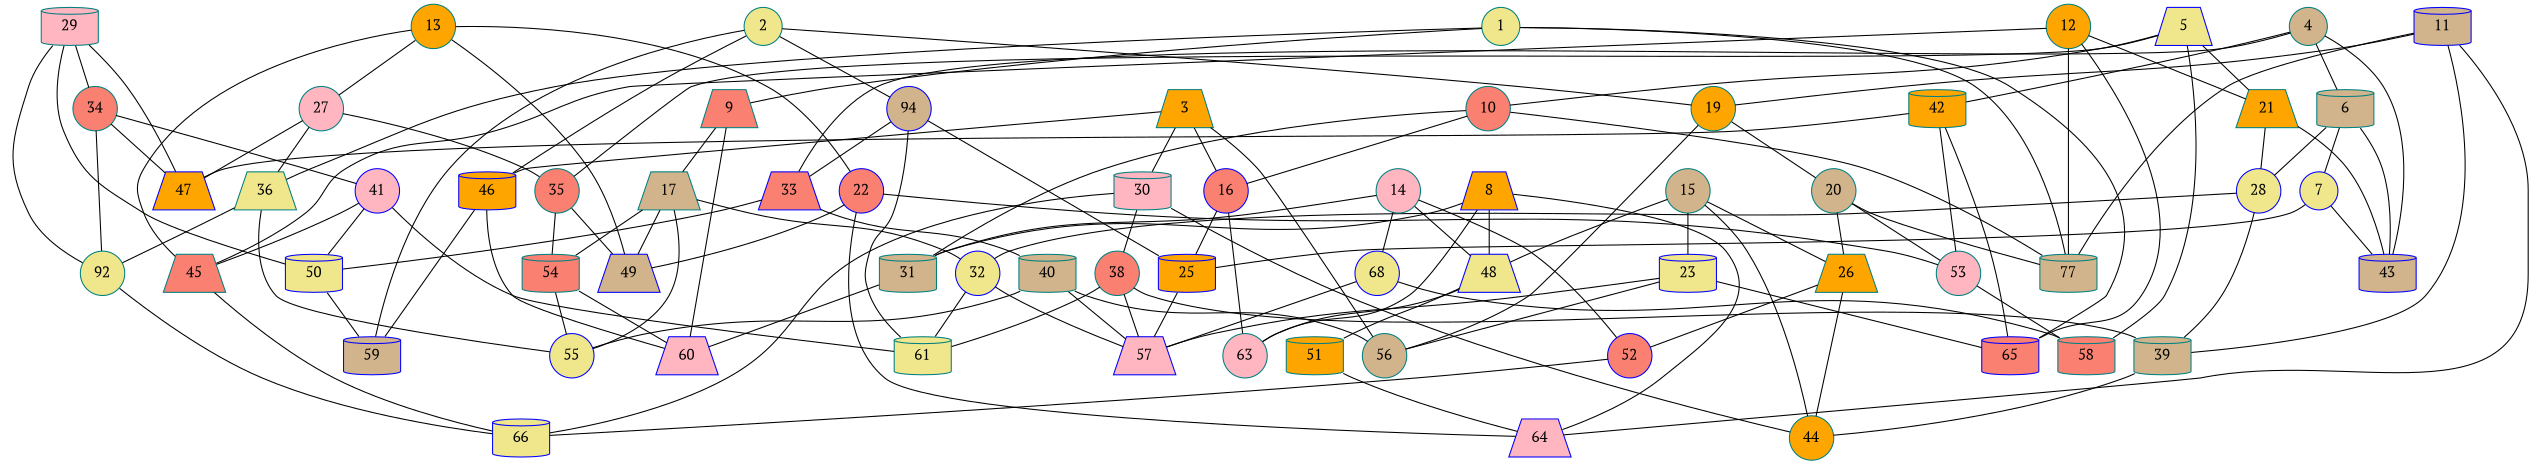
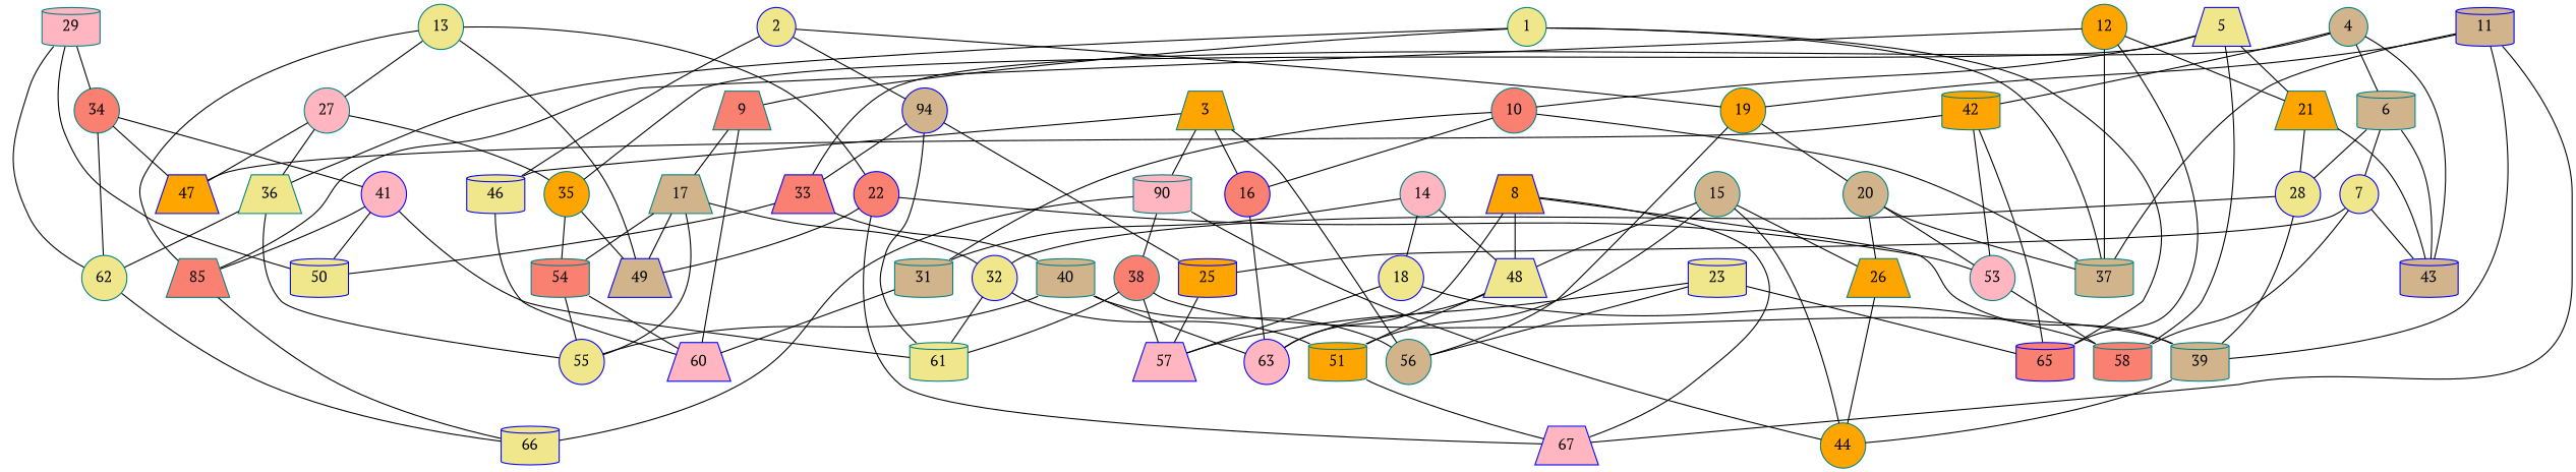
  graph {
    fontname="PT Serif"
    node [color=teal fillcolor=khaki fontname="PT Serif" shape=circle style=filled]
    edge [fontname="PT Serif"]
    9 [fillcolor=salmon shape=trapezium]
    1
    36 [shape=trapezium]
    65 [color=blue fillcolor=salmon shape=cylinder]
-   37 [fillcolor=tan shape=cylinder label=77]
+   37 [fillcolor=tan shape=cylinder]
    17 [fillcolor=tan shape=trapezium]
    60 [color=blue fillcolor=lightpink shape=trapezium]
    55 [color=blue]
-   62 [label=92]
-   52 [color=blue fillcolor=salmon]
+   62
    66 [color=blue shape=cylinder]
-   2
+   2 [color=blue]
    19 [fillcolor=orange]
    n14 [color=blue fillcolor=tan label=94]
-   46 [color=blue fillcolor=orange shape=cylinder]
-   59 [color=blue fillcolor=tan shape=cylinder]
+   46 [color=blue shape=cylinder]
    56 [fillcolor=tan]
    20 [fillcolor=tan]
    33 [color=blue fillcolor=salmon shape=trapezium]
    25 [color=blue fillcolor=orange shape=cylinder]
    61 [shape=cylinder]
    3 [fillcolor=orange shape=trapezium]
    16 [color=blue fillcolor=salmon]
-   30 [fillcolor=lightpink shape=cylinder]
-   63 [fillcolor=lightpink]
+   30 [fillcolor=lightpink shape=cylinder label=90]
+   63 [color=blue fillcolor=lightpink]
    44 [fillcolor=orange]
    38 [fillcolor=salmon]
    4 [fillcolor=tan]
    6 [fillcolor=tan shape=cylinder]
    42 [fillcolor=orange shape=cylinder]
    43 [color=blue fillcolor=tan shape=cylinder]
    7 [color=blue]
    28 [color=blue]
    50 [color=blue shape=cylinder]
    40 [fillcolor=tan shape=cylinder]
    53 [fillcolor=lightpink]
    47 [color=blue fillcolor=orange shape=trapezium]
    5 [color=blue shape=trapezium]
    10 [fillcolor=salmon]
    21 [fillcolor=orange shape=trapezium]
-   35 [fillcolor=salmon]
+   35 [fillcolor=orange]
    58 [fillcolor=salmon shape=cylinder]
    31 [fillcolor=tan shape=cylinder]
    54 [fillcolor=salmon shape=cylinder]
    49 [color=blue fillcolor=tan shape=trapezium]
    39 [fillcolor=tan shape=cylinder]
    32 [color=blue]
    57 [color=blue fillcolor=lightpink shape=trapezium]
    8 [color=blue fillcolor=orange shape=trapezium]
-   64 [color=blue fillcolor=lightpink shape=trapezium]
+   64 [color=blue fillcolor=lightpink shape=trapezium label=67]
    48 [color=blue shape=trapezium]
-   18 [color=blue label=68]
+   18 [color=blue]
    11 [color=blue fillcolor=tan shape=cylinder]
    12 [fillcolor=orange]
-   45 [fillcolor=salmon shape=trapezium]
-   13 [fillcolor=orange]
+   45 [fillcolor=salmon shape=trapezium label=85]
+   13
    22 [color=blue fillcolor=salmon]
    27 [fillcolor=lightpink]
    14 [fillcolor=lightpink]
    51 [fillcolor=orange shape=cylinder]
    15 [fillcolor=tan]
    23 [color=blue shape=cylinder]
    26 [fillcolor=orange shape=trapezium]
    29 [fillcolor=lightpink shape=cylinder]
    34 [fillcolor=salmon]
    41 [color=blue fillcolor=lightpink]
    9 -- 17
    9 -- 60
    1 -- 9
    1 -- 36
    1 -- 65
    1 -- 37
    36 -- 55
    36 -- 62
    17 -- 55
    17 -- 54
    17 -- 49
    17 -- 32
    62 -- 66
-   52 -- 66
    2 -- 19
    2 -- n14
    2 -- 46
-   2 -- 59
    19 -- 56
    19 -- 20
    n14 -- 33
    n14 -- 25
    n14 -- 61
    46 -- 60
-   46 -- 59
    20 -- 37
    20 -- 53
    20 -- 26
    33 -- 50
    33 -- 40
    25 -- 57
    3 -- 46
    3 -- 56
    3 -- 16
    3 -- 30
-   16 -- 25
    16 -- 63
    30 -- 66
    30 -- 44
    30 -- 38
    38 -- 61
    38 -- 39
    38 -- 57
    4 -- 33
    4 -- 6
    4 -- 42
    4 -- 43
    6 -- 43
    6 -- 7
    6 -- 28
    42 -- 65
    42 -- 53
    42 -- 47
    7 -- 25
    7 -- 43
+   7 -- 58
    28 -- 39
    28 -- 32
-   50 -- 59
    40 -- 55
    40 -- 56
-   40 -- 57
+   40 -- 63
    53 -- 58
    5 -- 10
    5 -- 21
    5 -- 35
    5 -- 58
    10 -- 37
    10 -- 16
    10 -- 31
    21 -- 43
    21 -- 28
    35 -- 54
    35 -- 49
    31 -- 60
    54 -- 60
    54 -- 55
    39 -- 44
    32 -- 61
-   32 -- 57
+   32 -- 51
    8 -- 63
-   8 -- 31
+   8 -- 39
    8 -- 64
    8 -- 48
    48 -- 63
    48 -- 51
    18 -- 58
    18 -- 57
    11 -- 37
    11 -- 19
    11 -- 39
    11 -- 64
    12 -- 65
    12 -- 37
    12 -- 21
    12 -- 45
    45 -- 66
    13 -- 49
    13 -- 45
    13 -- 22
    13 -- 27
    22 -- 53
    22 -- 49
    22 -- 64
    27 -- 36
    27 -- 47
    27 -- 35
-   14 -- 52
    14 -- 31
    14 -- 48
    14 -- 18
    51 -- 64
    15 -- 44
    15 -- 48
-   15 -- 23
+   15 -- 51
    15 -- 26
    23 -- 65
    23 -- 56
    23 -- 57
-   26 -- 52
    26 -- 44
    29 -- 62
    29 -- 50
-   29 -- 47
    29 -- 34
    34 -- 62
    34 -- 47
    34 -- 41
    41 -- 61
    41 -- 50
    41 -- 45
  }
